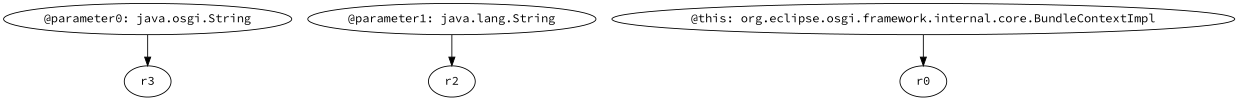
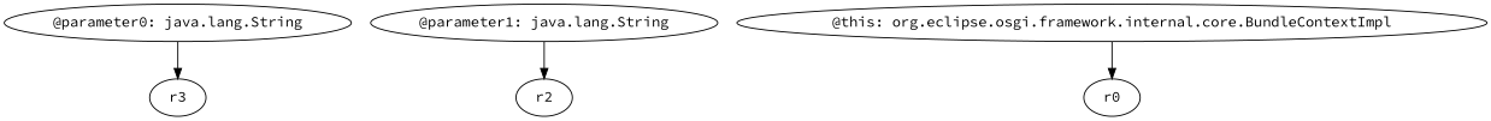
  digraph {
    fontname="Source Code Pro"
    node [fontname="Source Code Pro"]
    edge [fontname="Source Code Pro"]
-   n1 [label="@parameter0: java.osgi.String"]
+   n1 [label="@parameter0: java.lang.String"]
    n2 [label=r3]
    n3 [label="@parameter1: java.lang.String"]
    n4 [label=r2]
    n5 [label="@this: org.eclipse.osgi.framework.internal.core.BundleContextImpl"]
    n6 [label=r0]
    n1 -> n2
    n3 -> n4
    n5 -> n6
  }
